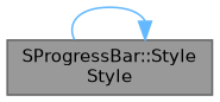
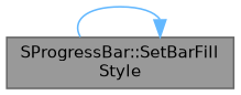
  digraph {
    rankdir=LR
-   n1 [color=gray40 fillcolor=grey60 fontcolor=black fontname=Helvetica fontsize=10 height=0.2 label="SProgressBar::Style\lStyle" shape=box style=filled width=0.4]
+   n1 [color=gray40 fillcolor=grey60 fontcolor=black fontname=Helvetica fontsize=10 height=0.2 label="SProgressBar::SetBarFill\lStyle" shape=box style=filled width=0.4]
    n1 -> n1 [color=steelblue1 fontname=Helvetica fontsize=10 labelfontname=Helvetica labelfontsize=10 style=solid]
  }
